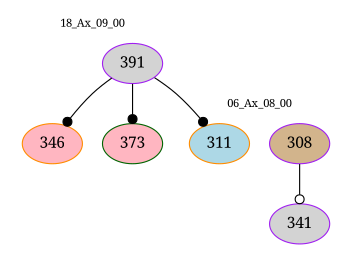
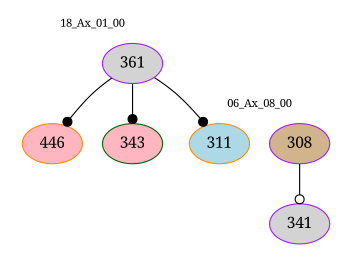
  digraph {
    fontname="Noto Serif"
    node [color=purple fillcolor=lightgrey fontname="Noto Serif" style=filled]
    edge [arrowhead=dot color=black fontname="Noto Serif"]
-   n1 [label=391]
-   n2 [color=darkorange fillcolor=lightpink label=346]
-   n3 [color=darkgreen fillcolor=lightpink label=373]
+   n1 [label=361]
+   n2 [color=darkorange fillcolor=lightpink label=446]
+   n3 [color=darkgreen fillcolor=lightpink label=343]
    n4 [fillcolor=tan label=308]
    n5 [label=341]
    n6 [color=darkorange fillcolor=lightblue label=311]
    subgraph cluster_1 {
      color=white
      fontsize=10
-     label="18_Ax_09_00"
+     label="18_Ax_01_00"
      n1
      n2
      n3
    }
    subgraph cluster_2 {
      color=white
      fontsize=10
      label="06_Ax_08_00"
      n4
      n5
      n6
    }
    n1 -> n2
    n1 -> n3
    n1 -> n6
    n4 -> n5 [arrowhead=odot]
  }
